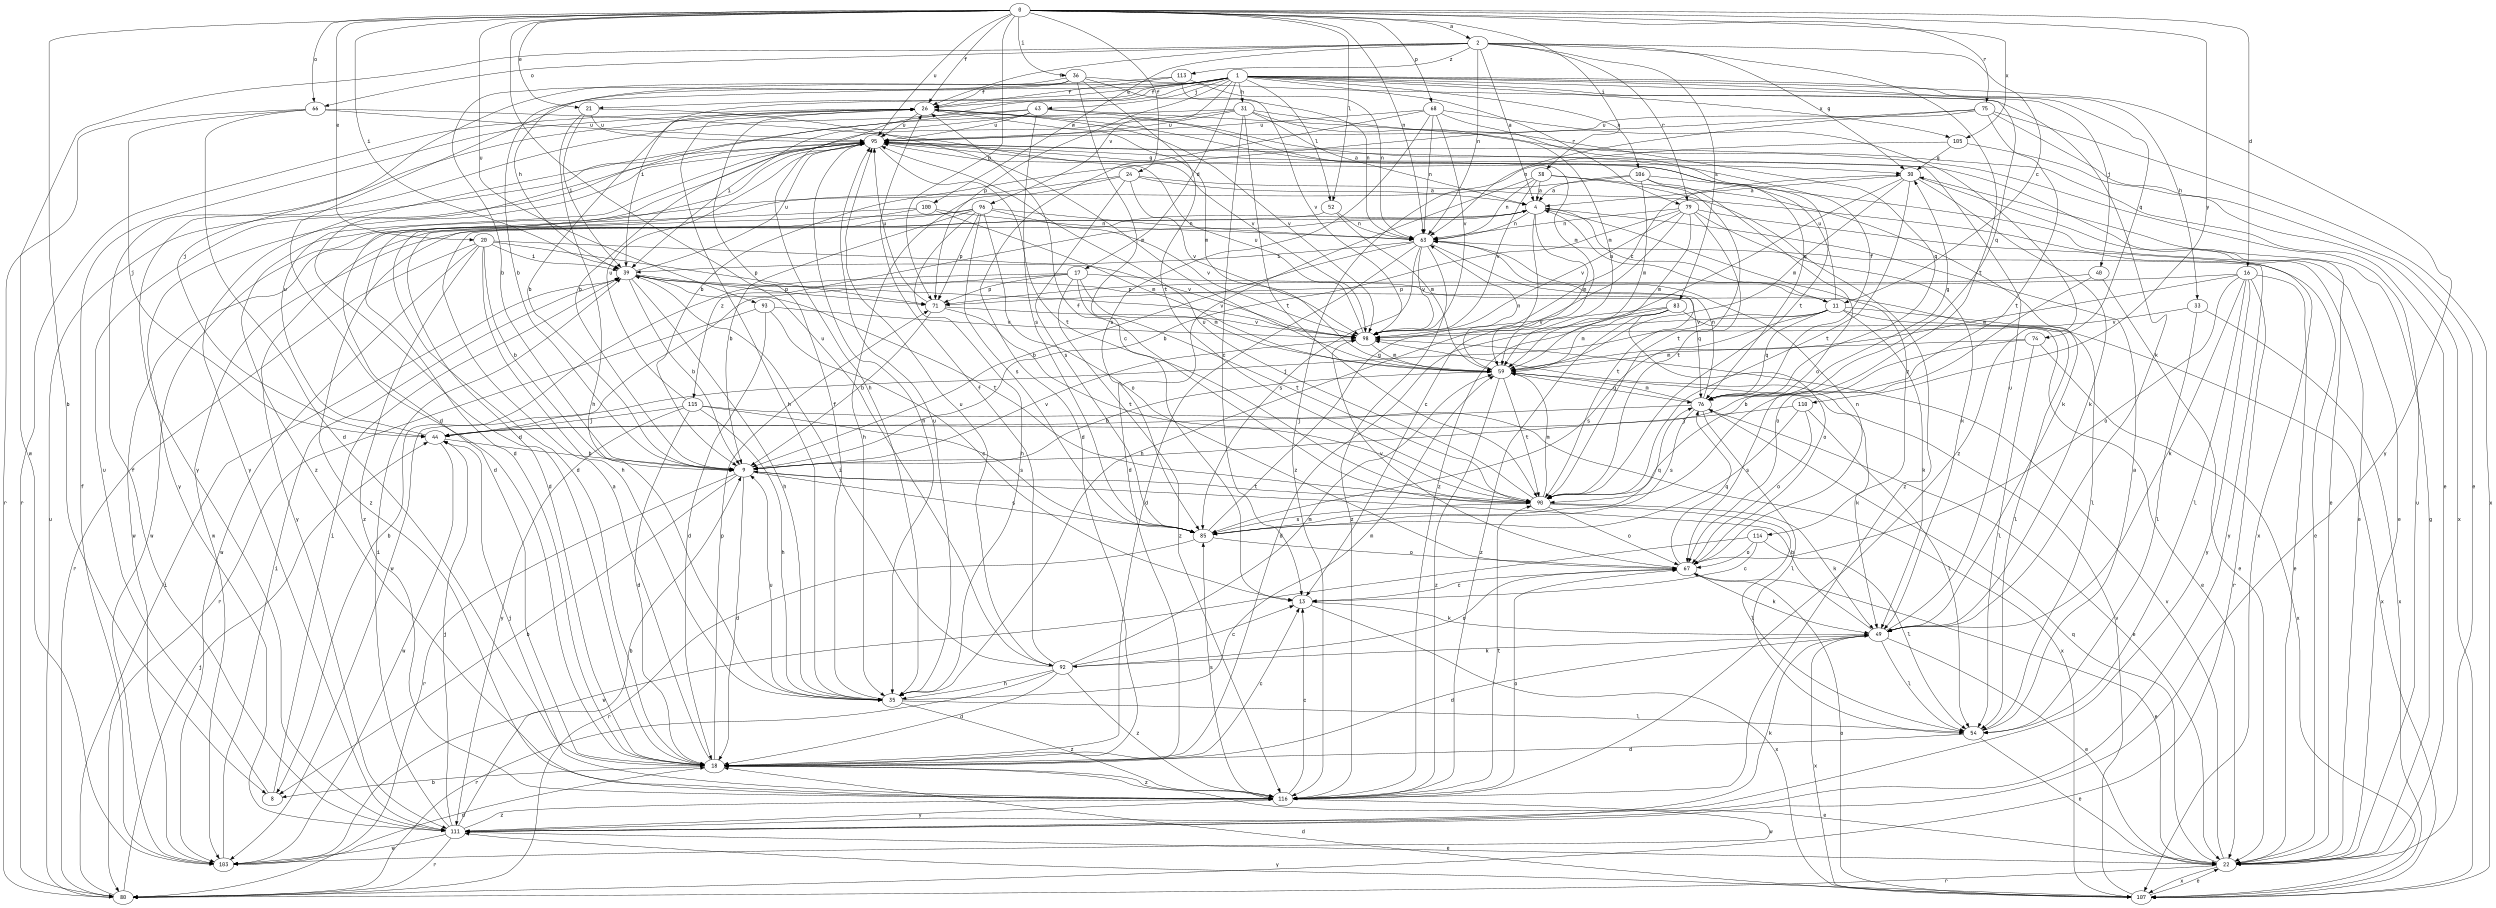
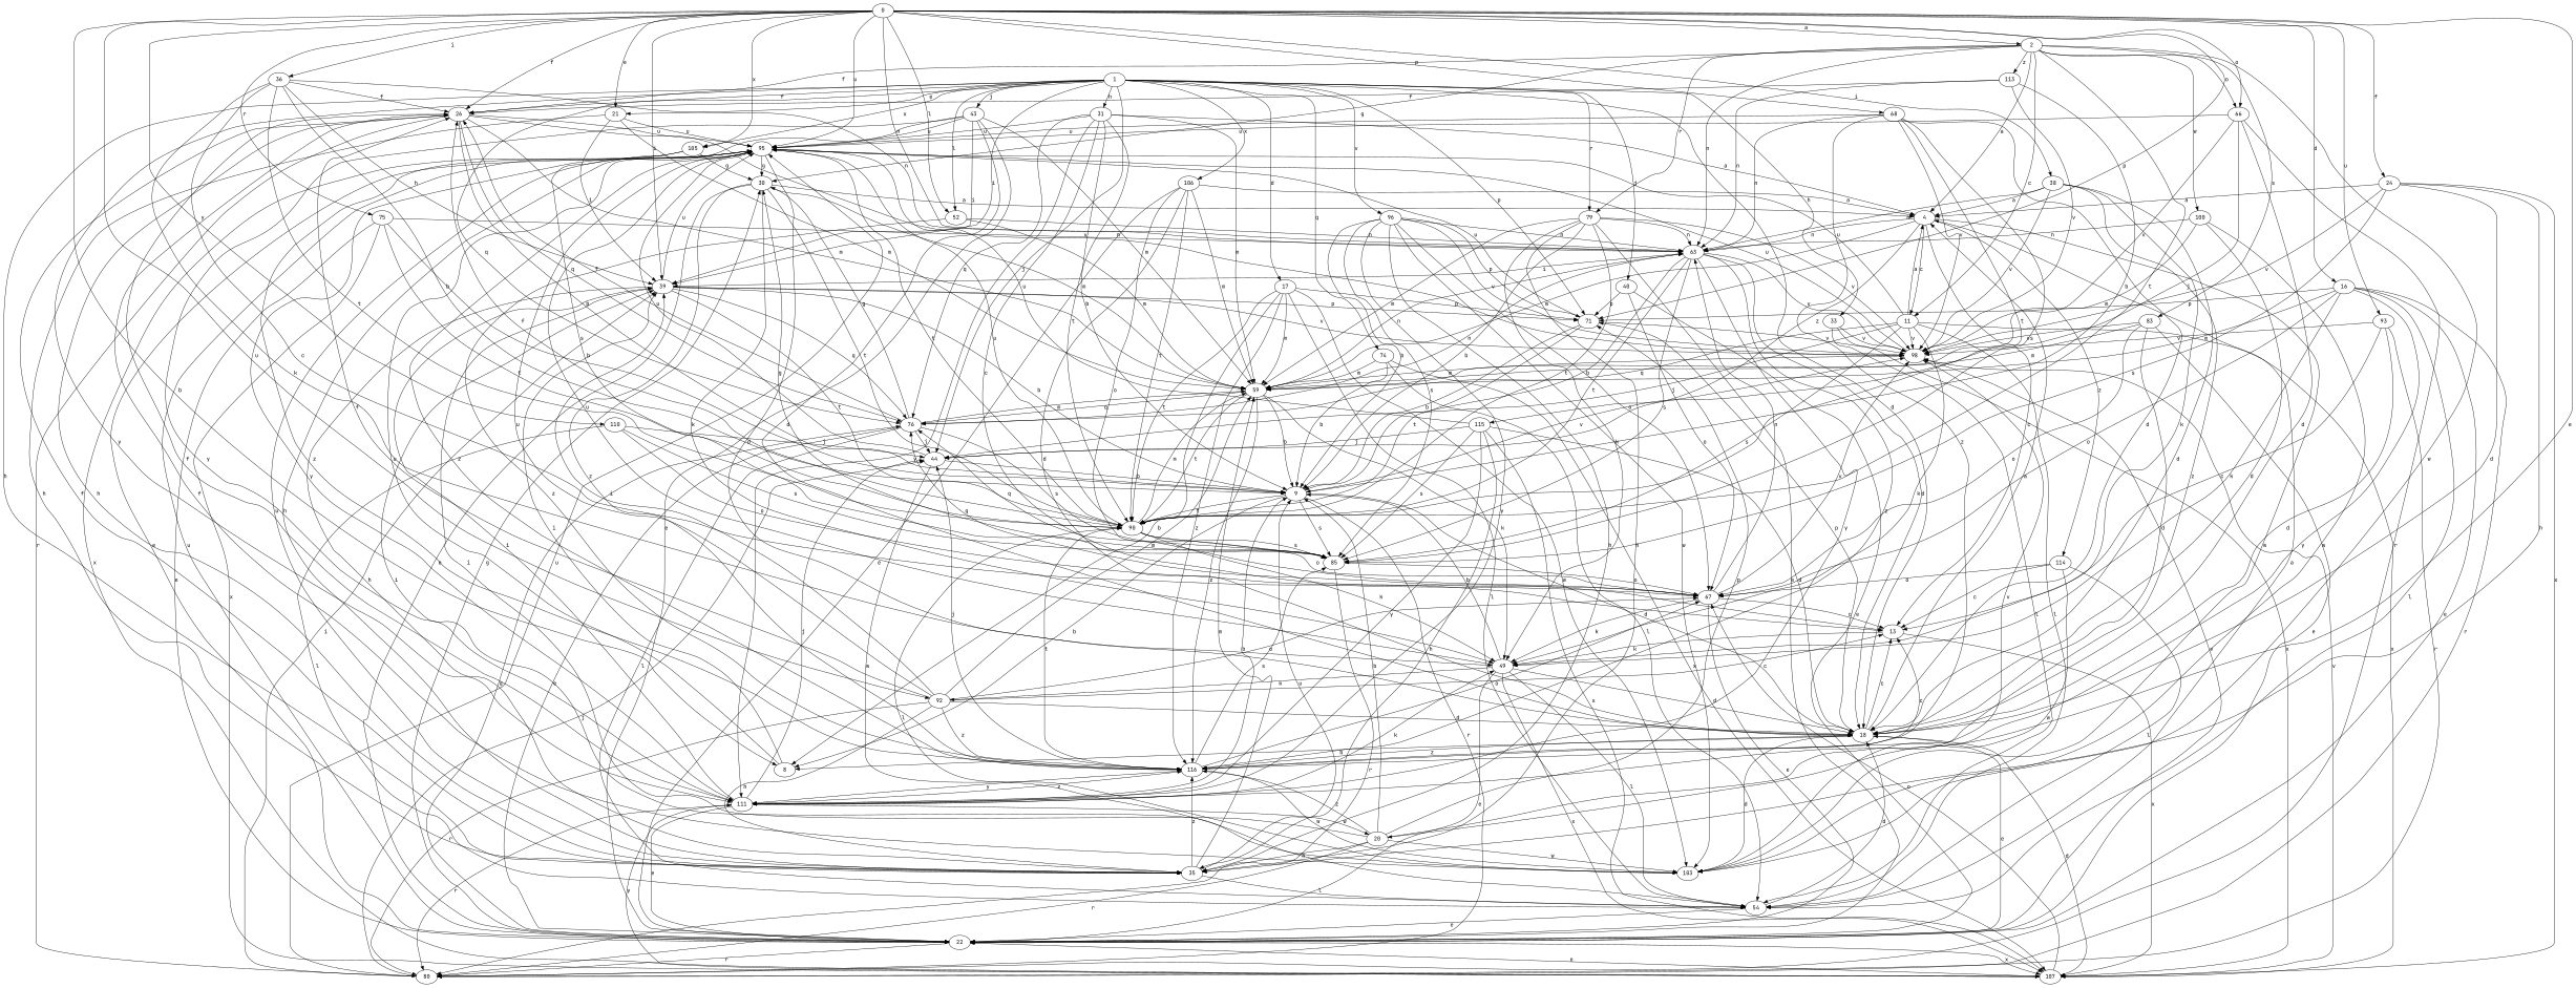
  strict digraph {
    fontname="JetBrains Mono"
    node [fontname="JetBrains Mono"]
    edge [fontname="JetBrains Mono"]
    0
    2
    8
    16
    20
    21
    24
    26
    36
    38
    39
    52
    63
    66
    68
    71
    n17 [label=75]
    92
    93
    95
    105
    110
    79
    4
    11
    30
    83
    90
    100
    103
    113
    111
    59
    80
    49
    54
    22
    67
    35
    9
    98
    116
    18
    85
    107
    76
    13
    44
    1
    17
    31
    33
    40
    43
    74
    96
    106
    114
    115
    0 -> 2 [label=a]
    0 -> 8 [label=b]
    0 -> 16 [label=d]
    0 -> 20 [label=e]
    0 -> 21 [label=e]
    0 -> 24 [label=f]
    0 -> 26 [label=f]
    0 -> 36 [label=i]
    0 -> 38 [label=i]
    0 -> 39 [label=i]
    0 -> 52 [label=l]
    0 -> 63 [label=n]
    0 -> 66 [label=o]
    0 -> 68 [label=p]
    0 -> 71 [label=p]
    0 -> n17 [label=r]
    0 -> 92 [label=u]
    0 -> 93 [label=u]
    0 -> 95 [label=u]
    0 -> 105 [label=x]
    0 -> 110 [label=y]
    2 -> 26 [label=f]
    2 -> 63 [label=n]
    2 -> 66 [label=o]
    2 -> 79 [label=r]
    2 -> 4 [label=a]
    2 -> 11 [label=c]
    2 -> 30 [label=g]
    2 -> 83 [label=s]
    2 -> 90 [label=t]
    2 -> 100 [label=w]
    2 -> 103 [label=w]
    2 -> 113 [label=z]
    8 -> 39 [label=i]
    8 -> 95 [label=u]
    16 -> 71 [label=p]
    16 -> 111 [label=y]
    16 -> 59 [label=m]
    16 -> 80 [label=r]
    16 -> 49 [label=k]
    16 -> 54 [label=l]
    16 -> 22 [label=e]
    16 -> 67 [label=o]
    20 -> 39 [label=i]
    20 -> 71 [label=p]
    20 -> 103 [label=w]
    20 -> 80 [label=r]
    20 -> 35 [label=h]
    20 -> 9 [label=b]
    20 -> 98 [label=v]
    20 -> 116 [label=z]
    21 -> 39 [label=i]
    21 -> 95 [label=u]
    21 -> 59 [label=m]
    21 -> 35 [label=h]
    24 -> 4 [label=a]
    24 -> 35 [label=h]
    24 -> 98 [label=v]
    24 -> 18 [label=d]
    24 -> 85 [label=s]
    24 -> 107 [label=x]
    26 -> 95 [label=u]
    26 -> 59 [label=m]
    26 -> 80 [label=r]
    26 -> 35 [label=h]
    26 -> 9 [label=b]
    26 -> 98 [label=v]
    26 -> 76 [label=q]
    36 -> 26 [label=f]
    36 -> 39 [label=h]
    36 -> 63 [label=n]
    36 -> 90 [label=t]
    36 -> 49 [label=k]
    36 -> 9 [label=b]
    36 -> 13 [label=c]
    38 -> 63 [label=n]
    38 -> 4 [label=a]
    38 -> 49 [label=k]
    38 -> 98 [label=v]
    38 -> 116 [label=z]
    38 -> 18 [label=d]
    39 -> 71 [label=p]
    39 -> 95 [label=u]
    39 -> 90 [label=t]
    39 -> 35 [label=h]
    39 -> 9 [label=b]
    39 -> 98 [label=v]
    39 -> 76 [label=q]
    52 -> 63 [label=n]
    52 -> 59 [label=m]
    52 -> 116 [label=z]
    63 -> 39 [label=i]
    63 -> 90 [label=t]
    63 -> 111 [label=y]
    63 -> 9 [label=b]
    63 -> 98 [label=v]
    63 -> 116 [label=z]
    63 -> 18 [label=d]
    63 -> 85 [label=s]
    66 -> 95 [label=u]
    66 -> 80 [label=r]
    66 -> 98 [label=v]
    66 -> 18 [label=d]
    66 -> 44 [label=j]
    68 -> 63 [label=n]
    68 -> 95 [label=u]
    68 -> 90 [label=t]
    68 -> 98 [label=v]
    68 -> 116 [label=z]
    68 -> 18 [label=d]
    68 -> 85 [label=s]
    71 -> 95 [label=u]
    71 -> 90 [label=t]
    71 -> 9 [label=b]
    71 -> 98 [label=v]
    n17 -> 63 [label=n]
-   n17 -> 95 [label=u]
    n17 -> 90 [label=t]
    n17 -> 22 [label=e]
    n17 -> 9 [label=b]
    n17 -> 107 [label=x]
    92 -> 26 [label=f]
    92 -> 39 [label=i]
    92 -> 95 [label=u]
    92 -> 59 [label=m]
    92 -> 80 [label=r]
    92 -> 67 [label=o]
    92 -> 35 [label=h]
    92 -> 116 [label=z]
    92 -> 18 [label=d]
    92 -> 13 [label=c]
    93 -> 80 [label=r]
    93 -> 98 [label=v]
    93 -> 18 [label=d]
    93 -> 13 [label=c]
    95 -> 30 [label=g]
    95 -> 90 [label=t]
    95 -> 111 [label=y]
    95 -> 22 [label=e]
    95 -> 35 [label=h]
    95 -> 116 [label=z]
    95 -> 18 [label=d]
    105 -> 30 [label=g]
    105 -> 116 [label=z]
    105 -> 107 [label=x]
    110 -> 54 [label=l]
    110 -> 67 [label=o]
    110 -> 85 [label=s]
    110 -> 44 [label=j]
    79 -> 63 [label=n]
    79 -> 90 [label=t]
    79 -> 59 [label=m]
    79 -> 49 [label=k]
    79 -> 22 [label=e]
    79 -> 35 [label=h]
    79 -> 9 [label=b]
    79 -> 98 [label=v]
    4 -> 63 [label=n]
    4 -> 11 [label=c]
    4 -> 103 [label=w]
    4 -> 59 [label=m]
    4 -> 13 [label=c]
    4 -> 114 [label=z]
    4 -> 115 [label=z]
    11 -> 95 [label=u]
    11 -> 4 [label=a]
    11 -> 49 [label=k]
    11 -> 54 [label=l]
    11 -> 98 [label=v]
    11 -> 85 [label=s]
    11 -> 107 [label=x]
    11 -> 76 [label=q]
    11 -> 44 [label=j]
    30 -> 4 [label=a]
    30 -> 90 [label=t]
    30 -> 59 [label=m]
    30 -> 49 [label=k]
    30 -> 22 [label=e]
    30 -> 116 [label=z]
    83 -> 59 [label=m]
    83 -> 22 [label=e]
    83 -> 67 [label=o]
    83 -> 98 [label=v]
-   83 -> 116 [label=z]
    83 -> 18 [label=d]
    90 -> 26 [label=f]
    90 -> 95 [label=u]
    90 -> 59 [label=m]
    90 -> 49 [label=k]
    90 -> 54 [label=l]
    90 -> 67 [label=o]
    90 -> 85 [label=s]
    100 -> 63 [label=n]
    100 -> 103 [label=w]
    100 -> 59 [label=m]
    100 -> 18 [label=d]
    103 -> 26 [label=f]
    103 -> 39 [label=i]
    103 -> 18 [label=d]
    113 -> 26 [label=f]
    113 -> 63 [label=n]
    113 -> 9 [label=b]
    113 -> 98 [label=v]
    111 -> 26 [label=f]
    111 -> 39 [label=i]
-   111 -> 103 [label=w]
+   111 -> 20 [label=w]
    111 -> 80 [label=r]
    111 -> 49 [label=k]
    111 -> 22 [label=e]
    111 -> 9 [label=b]
    111 -> 116 [label=z]
    111 -> 44 [label=j]
    59 -> 63 [label=n]
    59 -> 90 [label=t]
    59 -> 49 [label=k]
    59 -> 9 [label=b]
    59 -> 116 [label=z]
    59 -> 76 [label=q]
    80 -> 39 [label=i]
    80 -> 95 [label=u]
    80 -> 44 [label=j]
    49 -> 92 [label=k]
    49 -> 95 [label=u]
    49 -> 54 [label=l]
    49 -> 22 [label=e]
    49 -> 9 [label=b]
    49 -> 18 [label=d]
    49 -> 107 [label=x]
    54 -> 4 [label=a]
    54 -> 22 [label=e]
    54 -> 18 [label=d]
    22 -> 95 [label=u]
    22 -> 30 [label=g]
    22 -> 80 [label=r]
    22 -> 98 [label=v]
    22 -> 107 [label=x]
    22 -> 76 [label=q]
    67 -> 63 [label=n]
    67 -> 49 [label=k]
    67 -> 22 [label=e]
    67 -> 98 [label=v]
    67 -> 76 [label=q]
    67 -> 13 [label=c]
    35 -> 26 [label=f]
    35 -> 95 [label=u]
    35 -> 59 [label=m]
    35 -> 54 [label=l]
    35 -> 9 [label=u]
    35 -> 116 [label=z]
    9 -> 8 [label=b]
    9 -> 90 [label=t]
    9 -> 80 [label=r]
    9 -> 98 [label=v]
    9 -> 18 [label=d]
    9 -> 85 [label=s]
    98 -> 95 [label=u]
    98 -> 59 [label=m]
    116 -> 90 [label=t]
    116 -> 103 [label=w]
    116 -> 111 [label=y]
    116 -> 67 [label=o]
    116 -> 85 [label=s]
    116 -> 13 [label=c]
    116 -> 44 [label=j]
    18 -> 8 [label=b]
    18 -> 71 [label=p]
    18 -> 4 [label=a]
    18 -> 22 [label=e]
    18 -> 116 [label=z]
    18 -> 13 [label=c]
    85 -> 30 [label=g]
    85 -> 80 [label=r]
    85 -> 67 [label=o]
    85 -> 76 [label=q]
    107 -> 111 [label=y]
    107 -> 22 [label=e]
    107 -> 67 [label=o]
    107 -> 98 [label=v]
    107 -> 18 [label=d]
    76 -> 26 [label=f]
    76 -> 63 [label=n]
    76 -> 30 [label=g]
    76 -> 59 [label=m]
    76 -> 54 [label=l]
    76 -> 22 [label=e]
    76 -> 85 [label=s]
    76 -> 44 [label=j]
    13 -> 49 [label=k]
    13 -> 107 [label=x]
    44 -> 95 [label=u]
    44 -> 103 [label=w]
    44 -> 9 [label=b]
    1 -> 21 [label=e]
    1 -> 26 [label=f]
    1 -> 39 [label=i]
    1 -> 52 [label=l]
    1 -> 71 [label=p]
    1 -> 105 [label=x]
    1 -> 79 [label=r]
    1 -> 111 [label=y]
    1 -> 35 [label=h]
    1 -> 18 [label=d]
    1 -> 76 [label=q]
    1 -> 44 [label=j]
    1 -> 17 [label=d]
    1 -> 31 [label=h]
    1 -> 33 [label=h]
    1 -> 40 [label=j]
    1 -> 43 [label=j]
    1 -> 74 [label=q]
    1 -> 96 [label=v]
    1 -> 106 [label=x]
    17 -> 8 [label=b]
    17 -> 71 [label=p]
    17 -> 90 [label=t]
    17 -> 103 [label=w]
    17 -> 59 [label=m]
    17 -> 54 [label=l]
    17 -> 116 [label=z]
    31 -> 95 [label=u]
    31 -> 4 [label=a]
    31 -> 90 [label=t]
    31 -> 111 [label=y]
    31 -> 59 [label=m]
    31 -> 9 [label=b]
    31 -> 76 [label=q]
    31 -> 13 [label=c]
    33 -> 54 [label=l]
    33 -> 98 [label=v]
    33 -> 107 [label=x]
    40 -> 71 [label=p]
    40 -> 22 [label=e]
    40 -> 67 [label=o]
    43 -> 39 [label=i]
    43 -> 95 [label=u]
    43 -> 111 [label=y]
    43 -> 59 [label=m]
    43 -> 22 [label=e]
    43 -> 18 [label=d]
    43 -> 85 [label=s]
    74 -> 59 [label=m]
    74 -> 54 [label=l]
    74 -> 9 [label=b]
    74 -> 107 [label=x]
    96 -> 63 [label=n]
    96 -> 71 [label=p]
    96 -> 103 [label=w]
    96 -> 111 [label=y]
    96 -> 67 [label=o]
    96 -> 35 [label=h]
    96 -> 9 [label=b]
    96 -> 98 [label=v]
    96 -> 85 [label=s]
    106 -> 4 [label=a]
    106 -> 90 [label=t]
    106 -> 59 [label=m]
    106 -> 22 [label=e]
    106 -> 67 [label=o]
    106 -> 18 [label=d]
    114 -> 103 [label=w]
    114 -> 54 [label=l]
    114 -> 67 [label=o]
    114 -> 13 [label=c]
    115 -> 95 [label=u]
    115 -> 111 [label=y]
    115 -> 35 [label=h]
    115 -> 18 [label=d]
    115 -> 85 [label=s]
    115 -> 107 [label=x]
    115 -> 44 [label=j]
  }
